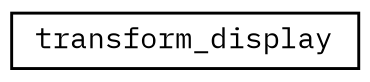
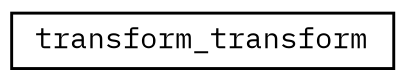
  digraph {
    rankdir=LR
    fontname="IBM Plex Mono"
-   n1 [color=black fillcolor=white fontname="IBM Plex Mono" fontsize=10 height=0.2 label=transform_display shape=record style=filled width=0.4]
+   n1 [color=black fillcolor=white fontname="IBM Plex Mono" fontsize=10 height=0.2 label=transform_transform shape=record style=filled width=0.4]
  }
